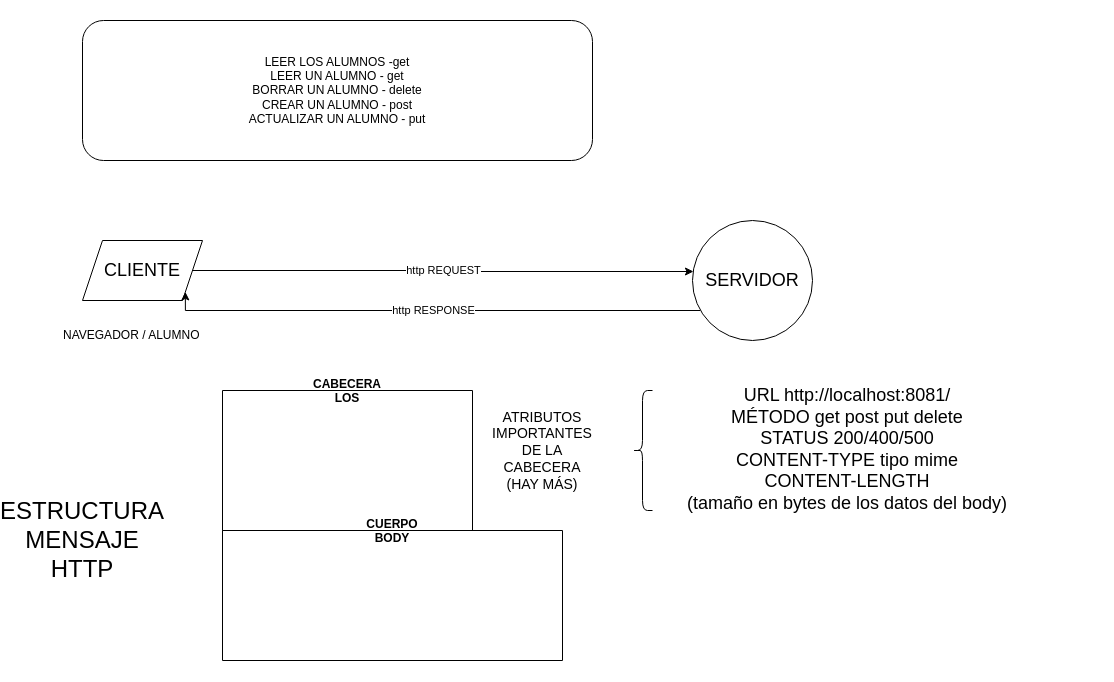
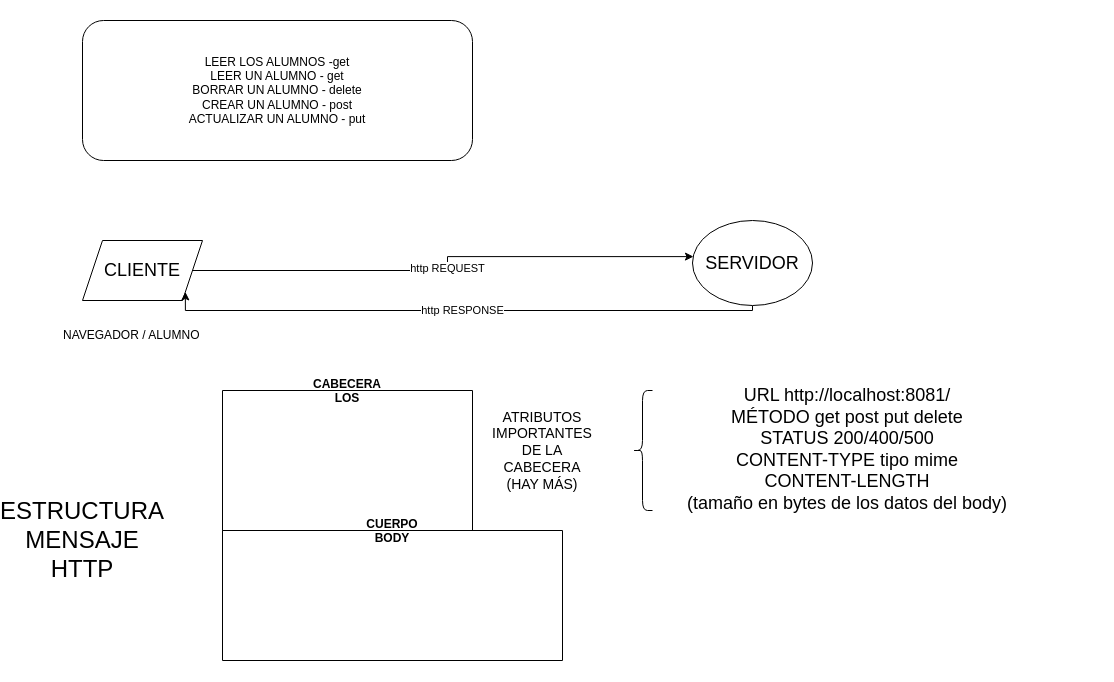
  <mxCell id="0" />
  <mxCell id="1" parent="0" />
  <mxCell id="2" value="http REQUEST" style="edgeStyle=orthogonalEdgeStyle;rounded=0;orthogonalLoop=1;jettySize=auto;html=1;entryX=0.008;entryY=0.425;entryDx=0;entryDy=0;entryPerimeter=0;" parent="1" source="3" target="5" edge="1"><mxGeometry relative="1" as="geometry" /></mxCell>
  <mxCell id="3" value="&lt;font style=&quot;font-size: 18px&quot;&gt;CLIENTE&lt;/font&gt;" style="shape=parallelogram;perimeter=parallelogramPerimeter;whiteSpace=wrap;html=1;fixedSize=1;" parent="1" vertex="1"><mxGeometry x="70" y="240" width="120" height="60" as="geometry" /></mxCell>
  <mxCell id="4" value="http RESPONSE" style="edgeStyle=orthogonalEdgeStyle;rounded=0;orthogonalLoop=1;jettySize=auto;html=1;entryX=1;entryY=1;entryDx=0;entryDy=0;" parent="1" source="5" target="3" edge="1"><mxGeometry relative="1" as="geometry"><Array as="points"><mxPoint x="173" y="310" /></Array></mxGeometry></mxCell>
- <mxCell id="5" value="&lt;font style=&quot;font-size: 18px&quot;&gt;SERVIDOR&lt;/font&gt;" style="ellipse;whiteSpace=wrap;html=1;aspect=fixed;" parent="1" vertex="1"><mxGeometry x="680" y="220" width="120" height="120" as="geometry" /></mxCell>
+ <mxCell id="5" value="&lt;font style=&quot;font-size: 18px&quot;&gt;SERVIDOR&lt;/font&gt;" style="ellipse;whiteSpace=wrap;html=1;aspect=fixed;" parent="1" vertex="1"><mxGeometry x="680" y="220" width="120" height="85" as="geometry" /></mxCell>
  <mxCell id="6" value="NAVEGADOR / ALUMNO" style="text;strokeColor=none;fillColor=none;align=left;verticalAlign=top;spacingLeft=4;spacingRight=4;overflow=hidden;rotatable=0;points=[[0,0.5],[1,0.5]];portConstraint=eastwest;" parent="1" vertex="1"><mxGeometry x="45" y="321" width="170" height="26" as="geometry" /></mxCell>
  <mxCell id="7" value="CABECERA&#10;LOS" style="swimlane;startSize=0;fillColor=#66FF66;" parent="1" vertex="1"><mxGeometry x="210" y="390" width="250" height="140" as="geometry" /></mxCell>
  <mxCell id="8" value="CUERPO&#10;BODY" style="swimlane;startSize=0;fillColor=#66FF66;" parent="1" vertex="1"><mxGeometry x="210" y="530" width="340" height="130" as="geometry" /></mxCell>
  <mxCell id="9" value="&lt;span style=&quot;font-size: 18px&quot;&gt;URL http://localhost:8081/&lt;br&gt;MÉTODO&amp;nbsp;get&amp;nbsp;post&amp;nbsp;put&amp;nbsp;delete&lt;br&gt;STATUS 200/400/500&lt;br&gt;CONTENT-TYPE tipo mime&lt;br&gt;CONTENT-LENGTH &lt;br&gt;(tamaño en bytes de los datos del body)&lt;br&gt;&lt;br&gt;&lt;/span&gt;" style="text;html=1;strokeColor=none;fillColor=none;align=center;verticalAlign=middle;whiteSpace=wrap;rounded=0;" parent="1" vertex="1"><mxGeometry x="590" y="430" width="490" height="60" as="geometry" /></mxCell>
- <mxCell id="10" value="LEER LOS ALUMNOS -get&lt;br&gt;LEER UN ALUMNO - get&lt;br&gt;BORRAR UN ALUMNO - delete&lt;br&gt;CREAR UN ALUMNO - post&lt;br&gt;ACTUALIZAR UN ALUMNO - put" style="rounded=1;whiteSpace=wrap;html=1;" parent="1" vertex="1"><mxGeometry x="70" y="20" width="510" height="140" as="geometry" /></mxCell>
+ <mxCell id="10" value="LEER LOS ALUMNOS -get&lt;br&gt;LEER UN ALUMNO - get&lt;br&gt;BORRAR UN ALUMNO - delete&lt;br&gt;CREAR UN ALUMNO - post&lt;br&gt;ACTUALIZAR UN ALUMNO - put" style="rounded=1;whiteSpace=wrap;html=1;" parent="1" vertex="1"><mxGeometry x="70" y="20" width="390" height="140" as="geometry" /></mxCell>
  <mxCell id="11" value="" style="shape=curlyBracket;whiteSpace=wrap;html=1;rounded=1;" vertex="1" parent="1"><mxGeometry x="620" y="390" width="20" height="120" as="geometry" /></mxCell>
  <mxCell id="12" value="&lt;font style=&quot;font-size: 24px&quot;&gt;ESTRUCTURA&lt;br&gt;MENSAJE&lt;br&gt;HTTP&lt;/font&gt;" style="text;html=1;strokeColor=none;fillColor=none;align=center;verticalAlign=middle;whiteSpace=wrap;rounded=0;" vertex="1" parent="1"><mxGeometry x="20" y="510" width="100" height="60" as="geometry" /></mxCell>
  <mxCell id="13" value="&lt;font style=&quot;font-size: 14px&quot;&gt;ATRIBUTOS&lt;br&gt;IMPORTANTES&lt;br&gt;DE LA CABECERA&lt;br&gt;(HAY MÁS)&lt;/font&gt;" style="text;html=1;strokeColor=none;fillColor=none;align=center;verticalAlign=middle;whiteSpace=wrap;rounded=0;" vertex="1" parent="1"><mxGeometry x="500" y="440" width="60" height="20" as="geometry" /></mxCell>
